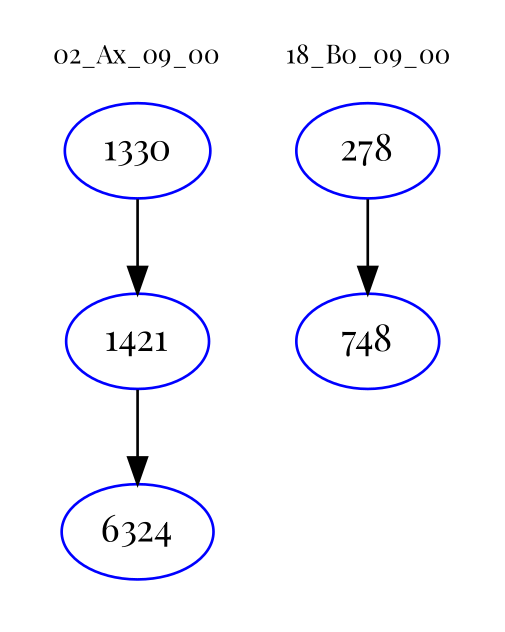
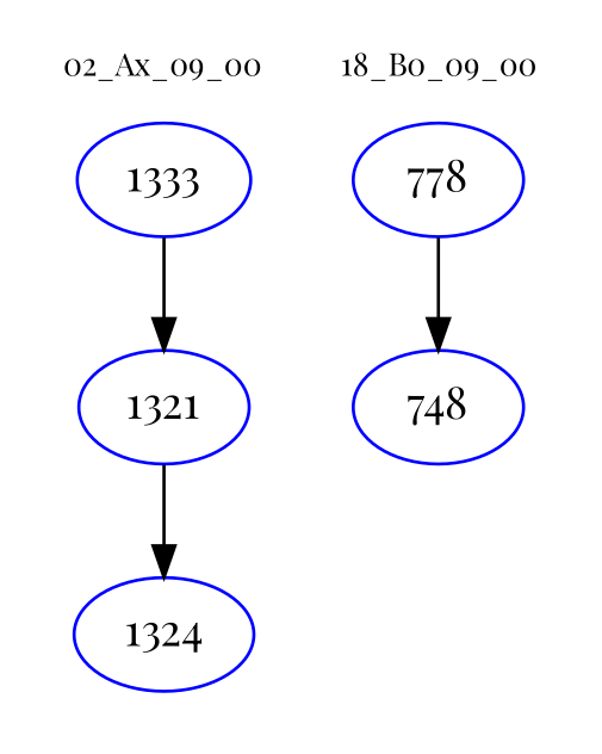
  digraph {
    fontname="Playfair Display"
    node [color=blue fontname="Playfair Display"]
    edge [color=black fontname="Playfair Display"]
-   n1 [label=1330]
-   n2 [label=1421]
-   n3 [label=6324]
-   n4 [label=278]
+   n1 [label=1333]
+   n2 [label=1321]
+   n3 [label=1324]
+   n4 [label=778]
    n5 [label=748]
    subgraph cluster_1 {
      color=white
      fontsize=10
      label="02_Ax_09_00"
      n1
      n2
      n3
    }
    subgraph cluster_2 {
      color=white
      fontsize=10
      label="18_B0_09_00"
      n4
      n5
    }
    n1 -> n2
    n2 -> n3
    n4 -> n5
  }
